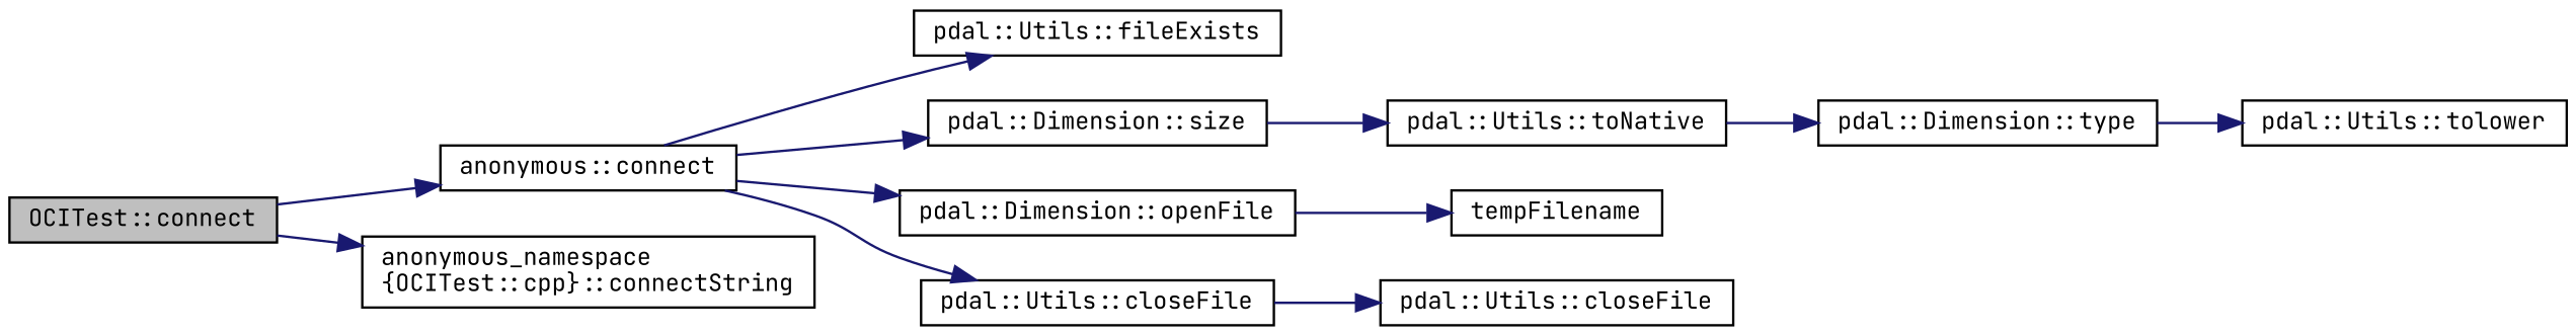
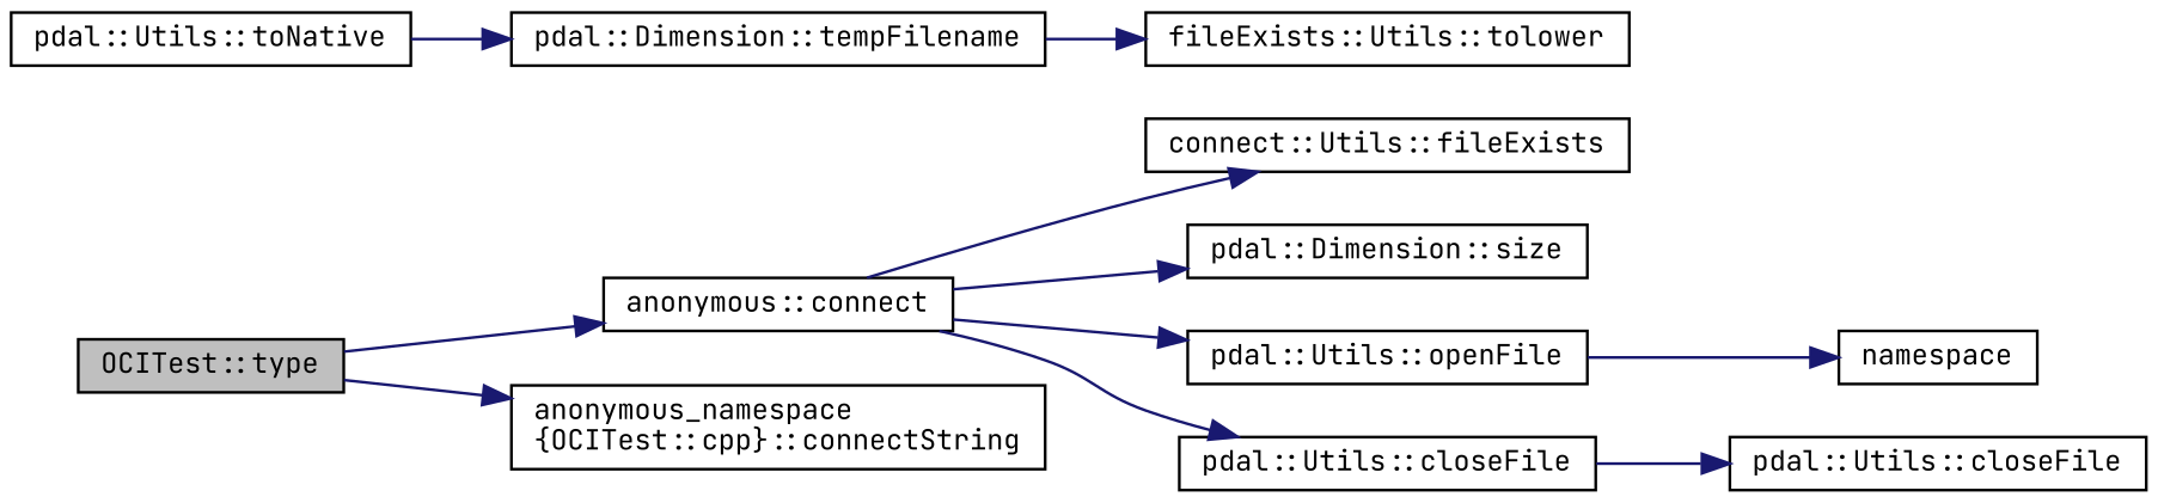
  digraph {
    fontname="JetBrains Mono"
    rankdir=LR
    node [color=black fillcolor=white fontname="JetBrains Mono" fontsize=10 shape=record style=filled]
    edge [color=midnightblue fontname="JetBrains Mono" fontsize=10 labelfontname=Helvetica labelfontsize=10 style=solid]
-   n1 [fillcolor=grey75 fontcolor=black height=0.2 label="OCITest::connect" width=0.4]
+   n1 [fillcolor=grey75 fontcolor=black height=0.2 label="OCITest::type" width=0.4]
    n2 [height=0.2 label="anonymous::connect" width=0.4]
    n3 [height=0.2 label="anonymous_namespace\l\{OCITest::cpp\}::connectString" width=0.4]
-   n4 [height=0.2 label="pdal::Utils::fileExists" width=0.4]
+   n4 [height=0.2 label="connect::Utils::fileExists" width=0.4]
    n5 [height=0.2 label="pdal::Dimension::size" width=0.4]
-   n6 [height=0.2 label="pdal::Dimension::openFile" width=0.4]
+   n6 [height=0.2 label="pdal::Utils::openFile" width=0.4]
    n7 [height=0.2 label="pdal::Utils::closeFile" width=0.4]
    n8 [height=0.2 label="pdal::Utils::toNative" width=0.4]
-   n9 [height=0.2 label=tempFilename width=0.4]
+   n9 [height=0.2 label=namespace width=0.4]
    n10 [height=0.2 label="pdal::Utils::closeFile" width=0.4]
-   n11 [height=0.2 label="pdal::Dimension::type" width=0.4]
-   n12 [height=0.2 label="pdal::Utils::tolower" width=0.4]
+   n11 [height=0.2 label="pdal::Dimension::tempFilename" width=0.4]
+   n12 [height=0.2 label="fileExists::Utils::tolower" width=0.4]
    n1 -> n2
    n1 -> n3
    n2 -> n4
    n2 -> n5
    n2 -> n6
    n2 -> n7
-   n5 -> n8
    n6 -> n9
    n7 -> n10
    n8 -> n11
    n11 -> n12
  }
